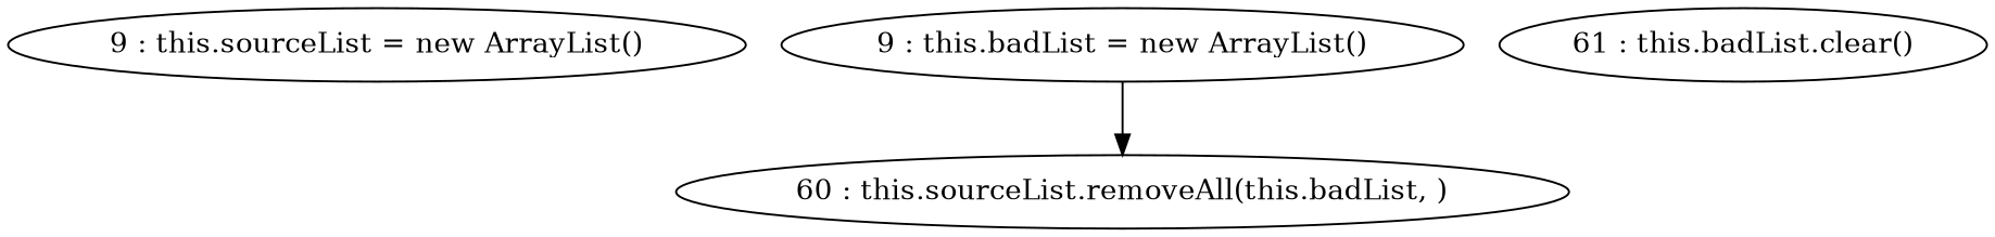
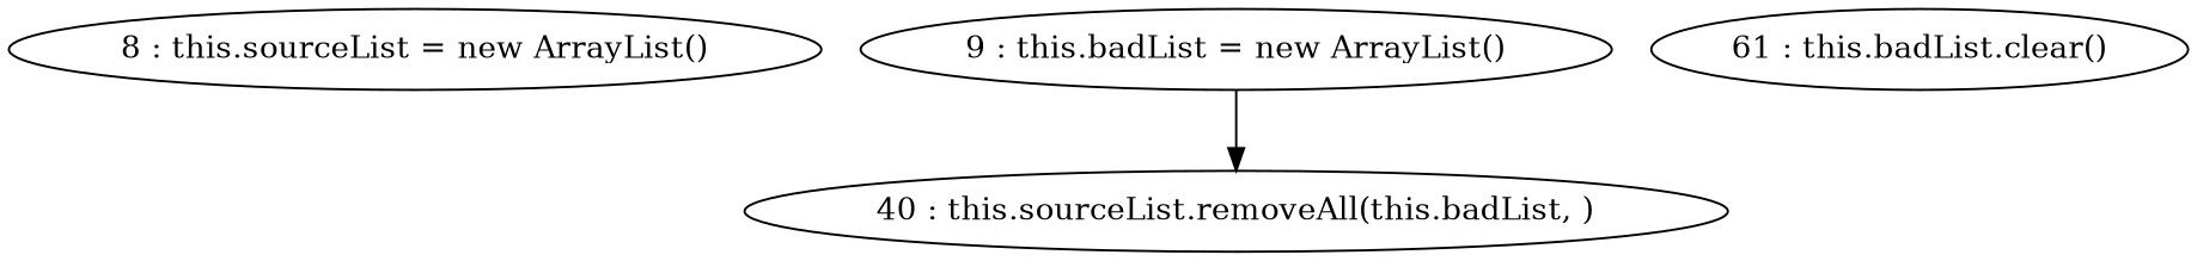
  digraph {
-   "8 : this.sourceList = new ArrayList()" [label="9 : this.sourceList = new ArrayList()"]
+   "8 : this.sourceList = new ArrayList()"
    "9 : this.badList = new ArrayList()"
-   "60 : this.sourceList.removeAll(this.badList, )"
+   "60 : this.sourceList.removeAll(this.badList, )" [label="40 : this.sourceList.removeAll(this.badList, )"]
    "61 : this.badList.clear()"
    "9 : this.badList = new ArrayList()" -> "60 : this.sourceList.removeAll(this.badList, )"
  }
